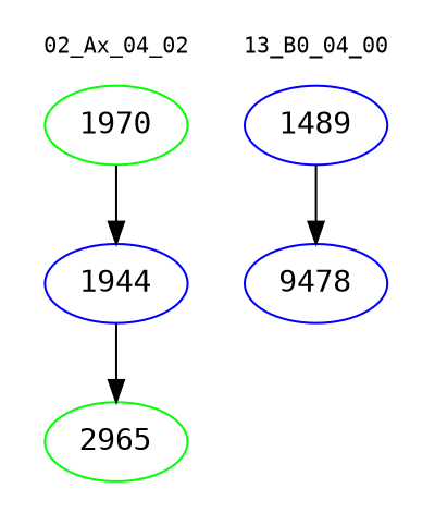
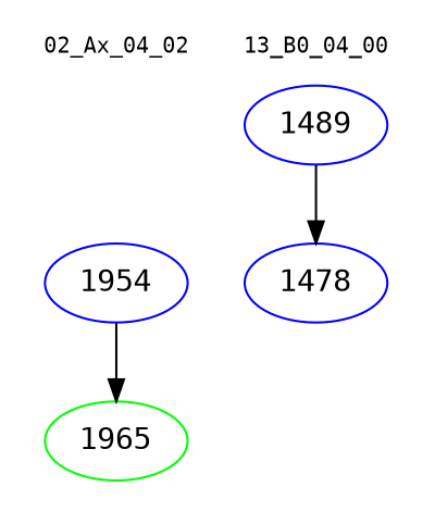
  digraph {
    fontname="DejaVu Sans Mono"
    node [color=blue fontname="DejaVu Sans Mono"]
    edge [color=black fontname="DejaVu Sans Mono"]
-   n1 [color=green label=1970]
-   n2 [label=1944]
-   n3 [color=green label=2965]
+   n2 [label=1954]
+   n3 [color=green label=1965]
    n4 [label=1489]
-   n5 [label=9478]
+   n5 [label=1478]
    subgraph cluster_1 {
      color=white
      fontsize=10
      label="02_Ax_04_02"
-     n1
      n2
      n3
    }
    subgraph cluster_2 {
      color=white
      fontsize=10
      label="13_B0_04_00"
      n4
      n5
    }
-   n1 -> n2
    n2 -> n3
    n4 -> n5
  }
